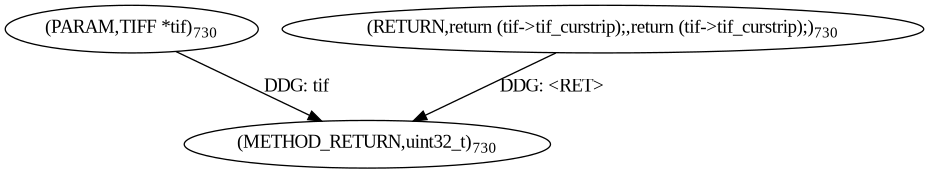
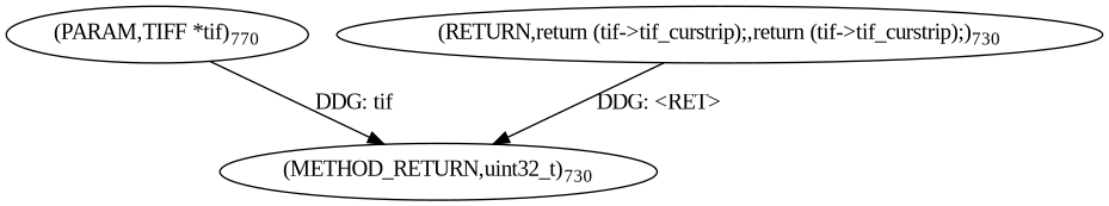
  digraph {
    fontname="Liberation Serif"
    node [fontname="Liberation Serif"]
    edge [fontname="Liberation Serif"]
-   n1 [label=<(PARAM,TIFF *tif)<SUB>730</SUB>>]
+   n1 [label=<(PARAM,TIFF *tif)<SUB>770</SUB>>]
    n2 [label=<(METHOD_RETURN,uint32_t)<SUB>730</SUB>>]
    n3 [label=<(RETURN,return (tif-&gt;tif_curstrip);,return (tif-&gt;tif_curstrip);)<SUB>730</SUB>>]
    n1 -> n2 [label="DDG: tif"]
    n3 -> n2 [label="DDG: &lt;RET&gt;"]
  }
